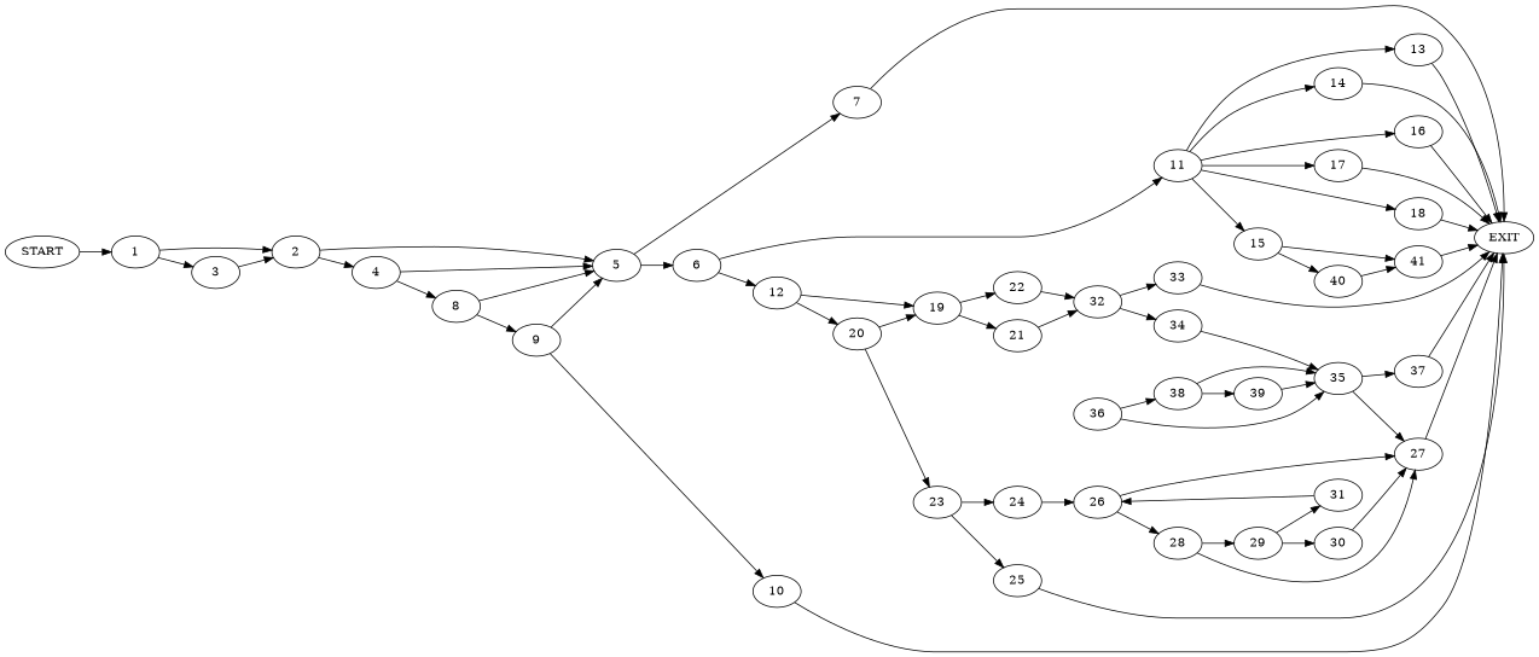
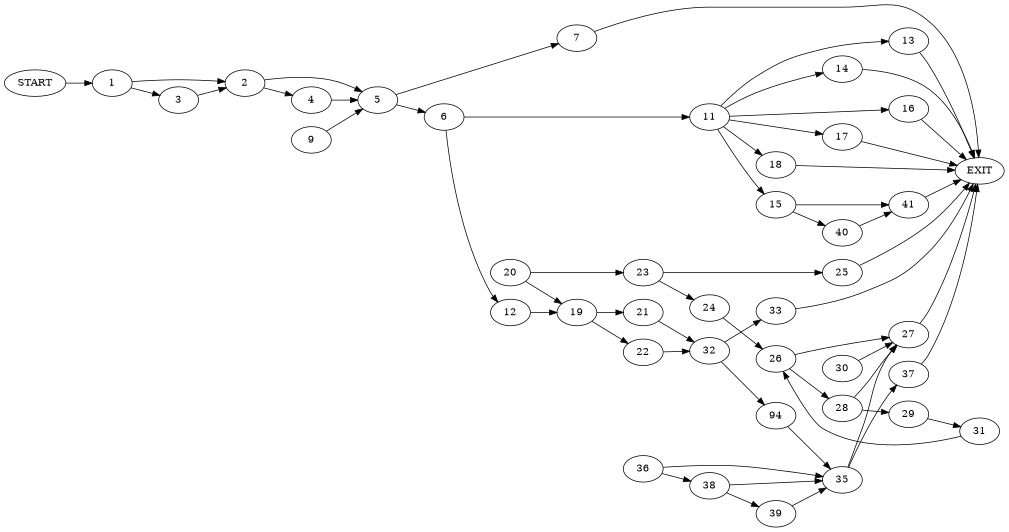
  digraph {
    fontname="DejaVu Serif"
    rankdir=LR
    node [fontname="DejaVu Serif"]
    edge [fontname="DejaVu Serif"]
    n1 [label=START]
    1
    2
    3
    n5 [label=EXIT]
    4
    5
-   8
    6
    7
    9
    11
    12
    13
    14
    15
    16
    17
    18
    19
    20
-   10
    40
    41
    21
    22
    23
    32
    24
    25
    33
-   34
+   34 [label=94]
    26
    27
    28
    29
    30
    31
    35
    37
    36
    38
    39
    n1 -> 1
    1 -> 2
    1 -> 3
    2 -> 4
    2 -> 5
    3 -> 2
    4 -> 5
-   4 -> 8
    5 -> 6
    5 -> 7
-   8 -> 5
-   8 -> 9
    6 -> 11
    6 -> 12
    7 -> n5
    9 -> 5
-   9 -> 10
    11 -> 13
    11 -> 14
    11 -> 15
    11 -> 16
    11 -> 17
    11 -> 18
    12 -> 19
-   12 -> 20
    13 -> n5
    14 -> n5
    15 -> 40
    15 -> 41
    16 -> n5
    17 -> n5
    18 -> n5
    19 -> 21
    19 -> 22
    20 -> 19
    20 -> 23
-   10 -> n5
    40 -> 41
    41 -> n5
    21 -> 32
    22 -> 32
    23 -> 24
    23 -> 25
    32 -> 33
    32 -> 34
    24 -> 26
    25 -> n5
    33 -> n5
    34 -> 35
    26 -> 27
    26 -> 28
    27 -> n5
    28 -> 27
    28 -> 29
-   29 -> 30
    29 -> 31
    30 -> 27
    31 -> 26
    35 -> 27
    35 -> 37
    37 -> n5
    36 -> 35
    36 -> 38
    38 -> 35
    38 -> 39
    39 -> 35
  }
